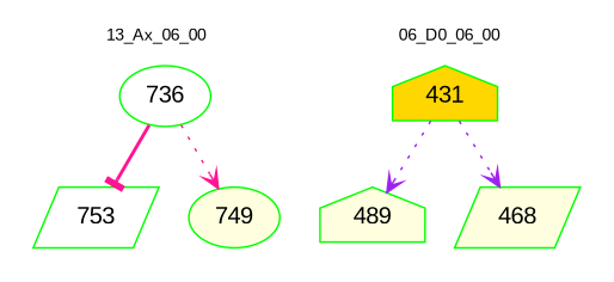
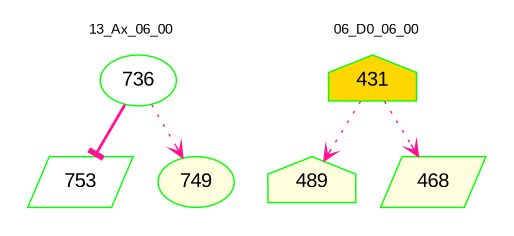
  digraph {
    fontname="Liberation Sans"
    node [color=green fillcolor=lightyellow fontname="Liberation Sans" shape=ellipse style=filled]
    edge [arrowhead=vee color=deeppink fontname="Liberation Sans" style=dotted]
    n1 [fillcolor=white label=736]
    n2 [fillcolor=white label=753 shape=parallelogram]
    n3 [label=749]
    n4 [fillcolor=gold label=431 shape=house]
    n5 [label=489 shape=house]
    n6 [label=468 shape=parallelogram]
    subgraph cluster_1 {
      color=white
      fontsize=10
      label="13_Ax_06_00"
      n1
      n2
      n3
    }
    subgraph cluster_2 {
      color=white
      fontsize=10
      label="06_D0_06_00"
      n4
      n5
      n6
    }
    n1 -> n2 [arrowhead=tee style=bold]
    n1 -> n3
-   n4 -> n5 [color=purple]
-   n4 -> n6 [color=purple]
+   n4 -> n5
+   n4 -> n6
  }
